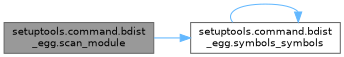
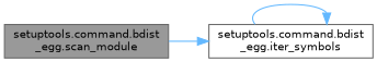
  digraph {
    rankdir=LR
    node [fontname=Helvetica fontsize=10 shape=box style=filled]
    edge [color=steelblue1 fontname=Helvetica fontsize=10 labelfontname=Helvetica labelfontsize=10 style=solid]
    n1 [color=gray40 fillcolor=grey60 fontcolor=black height=0.2 label="setuptools.command.bdist\l_egg.scan_module" width=0.4]
-   n2 [color=grey40 fillcolor=white height=0.2 label="setuptools.command.bdist\l_egg.symbols_symbols" width=0.4]
+   n2 [color=grey40 fillcolor=white height=0.2 label="setuptools.command.bdist\l_egg.iter_symbols" width=0.4]
    n1 -> n2
    n2 -> n2
  }
